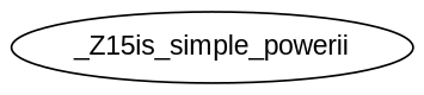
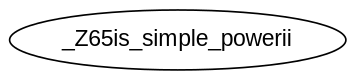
  digraph {
    rankdir=LR
    fontname="Liberation Sans"
-   n1 [label=_Z15is_simple_powerii fontname="Liberation Sans"]
+   n1 [label=_Z65is_simple_powerii fontname="Liberation Sans"]
  }
